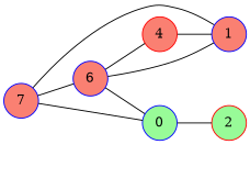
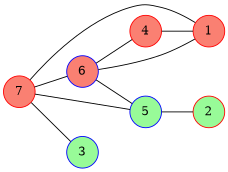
  graph {
    rankdir=LR
    node [color=red fillcolor=salmon shape=circle style=filled]
    4
-   1 [color=blue]
-   5 [color=blue fillcolor=palegreen label=0]
+   1
+   5 [color=blue fillcolor=palegreen]
    2 [fillcolor=palegreen]
    6 [color=blue]
-   7 [color=blue]
+   7
+   3 [color=blue fillcolor=palegreen]
    4 -- 1
    5 -- 2
    6 -- 4
    6 -- 1
    6 -- 5
    7 -- 1
    7 -- 5
    7 -- 6
+   7 -- 3
  }
